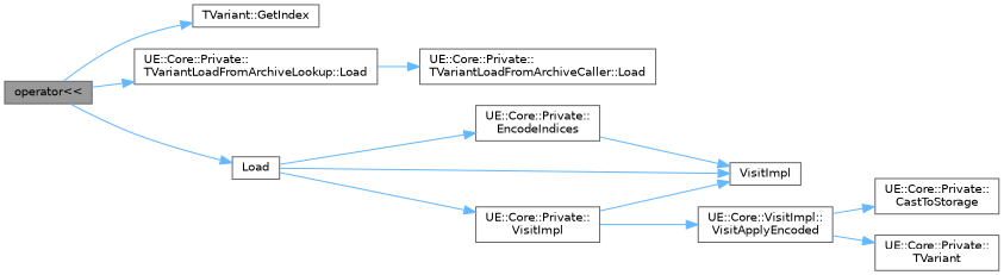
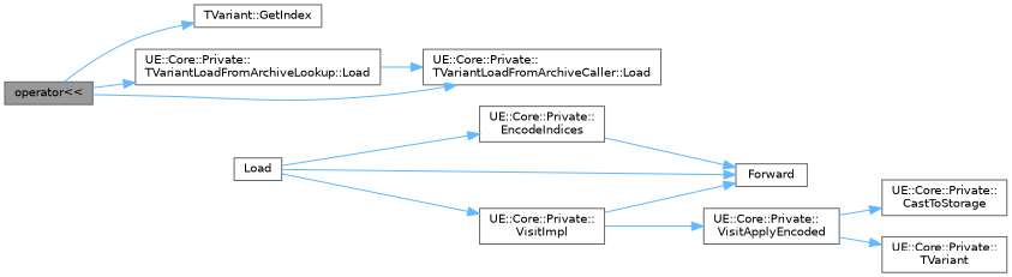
  digraph {
    rankdir=LR
    node [color=grey40 fillcolor=white fontname=Helvetica fontsize=10 shape=box style=filled]
    edge [color=steelblue1 fontname=Helvetica fontsize=10 labelfontname=Helvetica labelfontsize=10 style=solid]
    n1 [color=gray40 fillcolor=grey60 fontcolor=black height=0.2 label="operator\<\<" width=0.4]
    n2 [height=0.2 label="TVariant::GetIndex" width=0.4]
    n3 [height=0.2 label="UE::Core::Private::\lTVariantLoadFromArchiveLookup::Load" width=0.4]
    n4 [height=0.2 label=Load width=0.4]
    n5 [height=0.2 label="UE::Core::Private::\lTVariantLoadFromArchiveCaller::Load" width=0.4]
    n6 [height=0.2 label="UE::Core::Private::\lEncodeIndices" width=0.4]
-   n7 [height=0.2 label=VisitImpl width=0.4]
+   n7 [height=0.2 label=Forward width=0.4]
    n8 [height=0.2 label="UE::Core::Private::\lVisitImpl" width=0.4]
-   n9 [height=0.2 label="UE::Core::VisitImpl::\lVisitApplyEncoded" width=0.4]
+   n9 [height=0.2 label="UE::Core::Private::\lVisitApplyEncoded" width=0.4]
    n10 [height=0.2 label="UE::Core::Private::\lCastToStorage" width=0.4]
    n11 [height=0.2 label="UE::Core::Private::\lTVariant" width=0.4]
    n1 -> n2
    n1 -> n3
-   n1 -> n4
+   n1 -> n5
    n3 -> n5
    n4 -> n6
    n4 -> n7
    n4 -> n8
    n6 -> n7
    n8 -> n7
    n8 -> n9
    n9 -> n10
    n9 -> n11
  }
